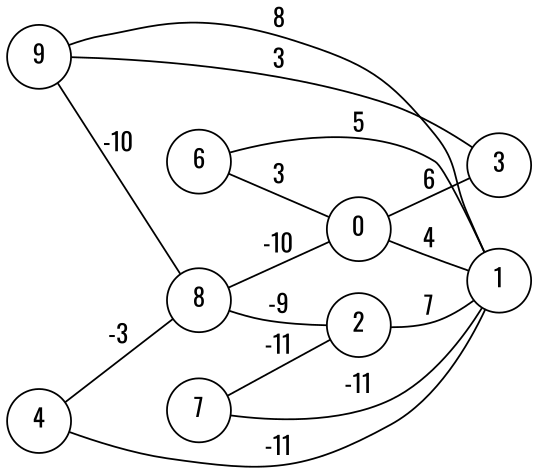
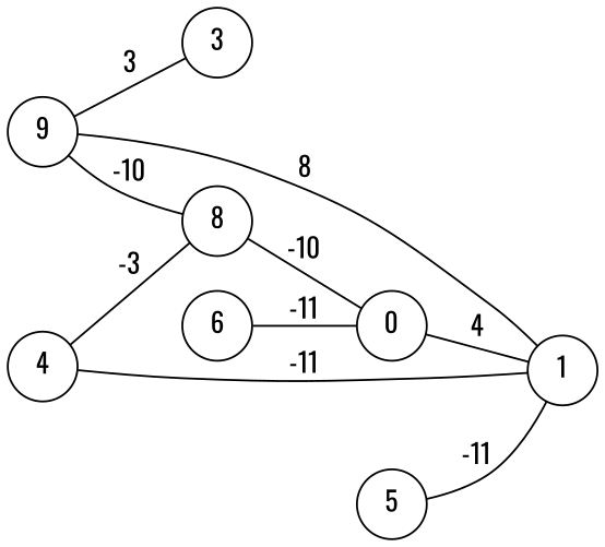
  graph {
    fontname=Oswald
    rankdir=LR
    node [fontname=Oswald shape=circle]
    edge [fontname=Oswald]
    9
    1
    3
    8
-   2
    n6 [label=0]
-   7
+   7 [label=5]
    6
    4
    9 -- 1 [label=8]
    9 -- 3 [label=3]
    9 -- 8 [label=-10]
-   8 -- 2 [label=-9]
    8 -- n6 [label=-10]
-   2 -- 1 [label=7]
    n6 -- 1 [label=4]
-   n6 -- 3 [label=6]
    7 -- 1 [label=-11]
-   7 -- 2 [label=-11]
-   6 -- 1 [label=5]
-   6 -- n6 [label=3]
+   6 -- n6 [label=-11]
    4 -- 1 [label=-11]
    4 -- 8 [label=-3]
  }
